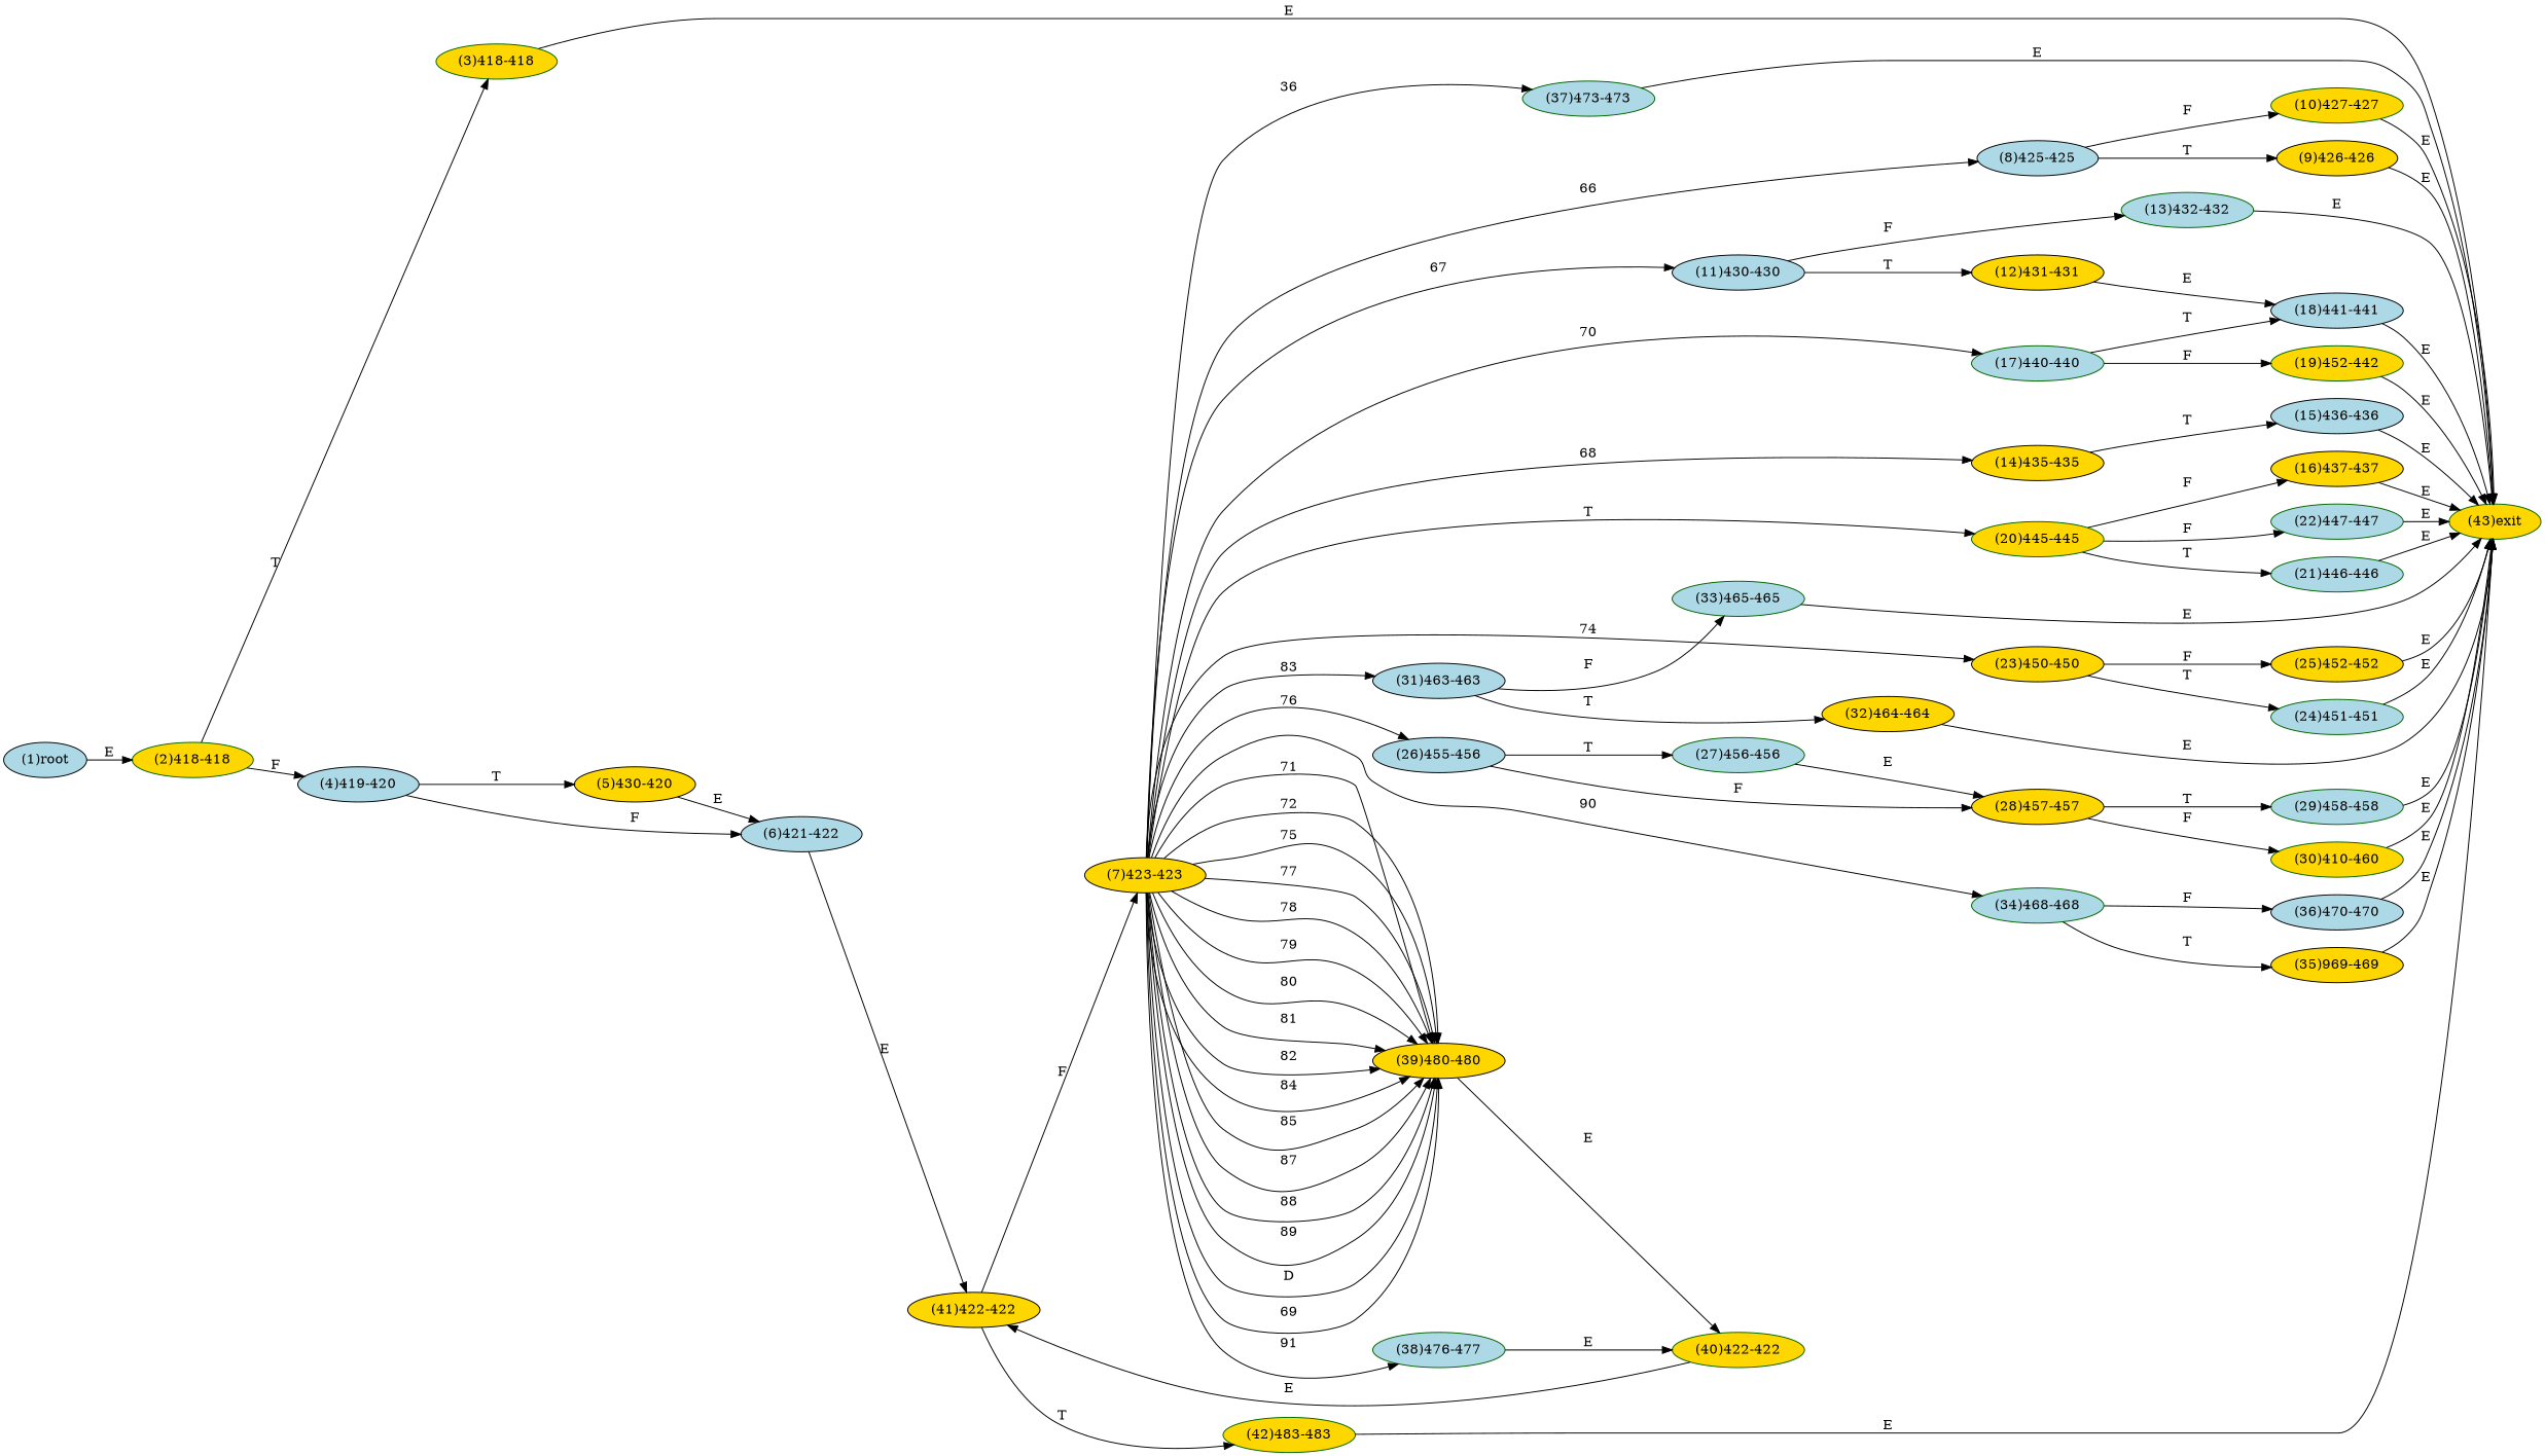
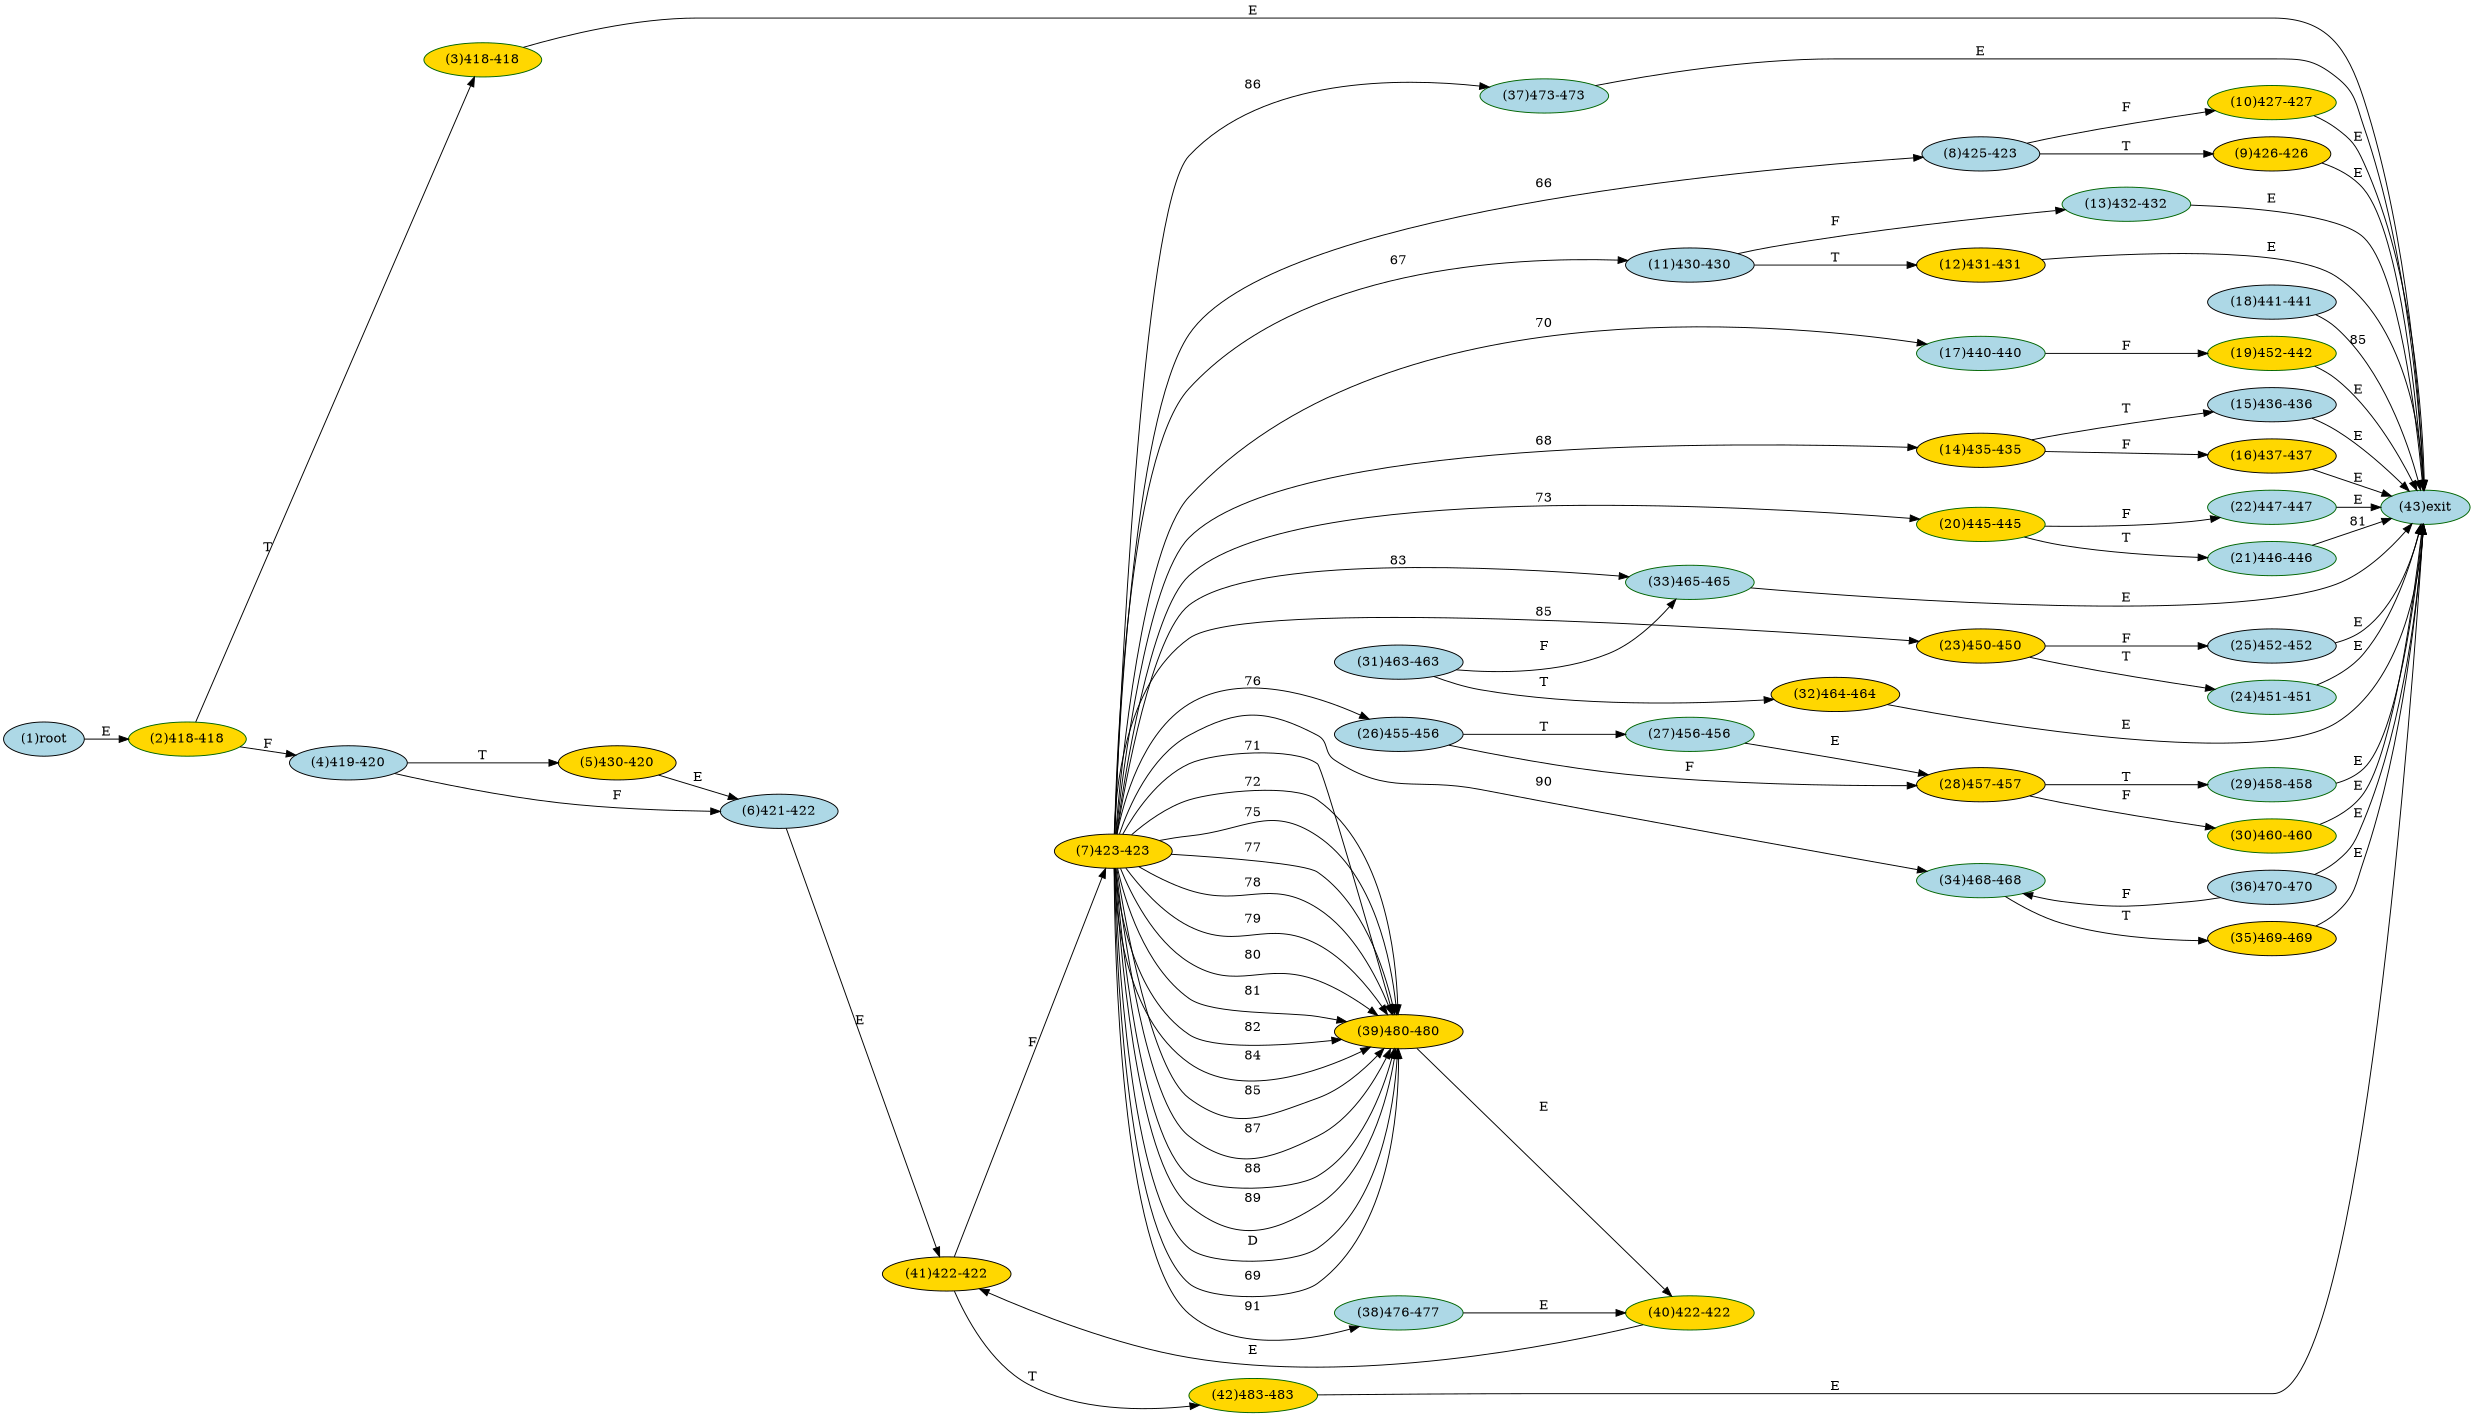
  digraph {
    fontname="DejaVu Serif"
    rankdir=LR
    node [color=black fillcolor=lightblue fontname="DejaVu Serif" style=filled]
    edge [fontname="DejaVu Serif"]
    n1 [label="(1)root"]
    n2 [color=darkgreen fillcolor=gold label="(2)418-418"]
    n3 [color=darkgreen fillcolor=gold label="(3)418-418"]
    n4 [label="(4)419-420"]
-   n5 [color=darkgreen fillcolor=gold label="(43)exit"]
+   n5 [color=darkgreen label="(43)exit"]
    n6 [fillcolor=gold label="(5)430-420"]
    n7 [label="(6)421-422"]
    n8 [fillcolor=gold label="(41)422-422"]
    n9 [fillcolor=gold label="(7)423-423"]
    n10 [color=darkgreen fillcolor=gold label="(42)483-483"]
-   n11 [label="(8)425-425"]
+   n11 [label="(8)425-423"]
    n12 [label="(11)430-430"]
    n13 [fillcolor=gold label="(14)435-435"]
    n14 [color=darkgreen label="(17)440-440"]
    n15 [color=darkgreen fillcolor=gold label="(20)445-445"]
    n16 [fillcolor=gold label="(23)450-450"]
    n17 [label="(26)455-456"]
    n18 [label="(31)463-463"]
    n19 [color=darkgreen label="(34)468-468"]
    n20 [color=darkgreen label="(38)476-477"]
    n21 [fillcolor=gold label="(39)480-480"]
    n22 [color=darkgreen label="(37)473-473"]
    n23 [fillcolor=gold label="(9)426-426"]
    n24 [color=darkgreen fillcolor=gold label="(10)427-427"]
    n25 [fillcolor=gold label="(12)431-431"]
    n26 [color=darkgreen label="(13)432-432"]
    n27 [label="(15)436-436"]
    n28 [fillcolor=gold label="(16)437-437"]
    n29 [color=darkgreen fillcolor=gold label="(19)452-442"]
    n30 [label="(18)441-441"]
    n31 [color=darkgreen label="(21)446-446"]
    n32 [color=darkgreen label="(22)447-447"]
-   n33 [fillcolor=gold label="(25)452-452"]
+   n33 [label="(25)452-452"]
    n34 [color=darkgreen label="(24)451-451"]
    n35 [color=darkgreen label="(27)456-456"]
    n36 [fillcolor=gold label="(28)457-457"]
    n37 [fillcolor=gold label="(32)464-464"]
    n38 [color=darkgreen label="(33)465-465"]
-   n39 [fillcolor=gold label="(35)969-469"]
+   n39 [fillcolor=gold label="(35)469-469"]
    n40 [label="(36)470-470"]
    n41 [color=darkgreen fillcolor=gold label="(40)422-422"]
    n42 [color=darkgreen label="(29)458-458"]
-   n43 [color=darkgreen fillcolor=gold label="(30)410-460"]
+   n43 [color=darkgreen fillcolor=gold label="(30)460-460"]
    n1 -> n2 [label=E]
    n2 -> n3 [label=T]
    n2 -> n4 [label=F]
    n3 -> n5 [label=E]
    n4 -> n6 [label=T]
    n4 -> n7 [label=F]
    n6 -> n7 [label=E]
    n7 -> n8 [label=E]
    n8 -> n9 [label=F]
    n8 -> n10 [label=T]
    n9 -> n11 [label=66]
    n9 -> n12 [label=67]
    n9 -> n13 [label=68]
    n9 -> n14 [label=70]
-   n9 -> n15 [label=T]
-   n9 -> n16 [label=74]
+   n9 -> n15 [label=73]
+   n9 -> n16 [label=85]
    n9 -> n17 [label=76]
-   n9 -> n18 [label=83]
+   n9 -> n38 [label=83]
    n9 -> n19 [label=90]
    n9 -> n20 [label=91]
    n9 -> n21 [label=69]
    n9 -> n21 [label=71]
    n9 -> n21 [label=72]
    n9 -> n21 [label=75]
    n9 -> n21 [label=77]
    n9 -> n21 [label=78]
    n9 -> n21 [label=79]
    n9 -> n21 [label=80]
    n9 -> n21 [label=81]
    n9 -> n21 [label=82]
    n9 -> n21 [label=84]
    n9 -> n21 [label=85]
    n9 -> n21 [label=87]
    n9 -> n21 [label=88]
    n9 -> n21 [label=89]
    n9 -> n21 [label=D]
-   n9 -> n22 [label=36]
+   n9 -> n22 [label=86]
    n10 -> n5 [label=E]
    n11 -> n23 [label=T]
    n11 -> n24 [label=F]
    n12 -> n25 [label=T]
    n12 -> n26 [label=F]
    n13 -> n27 [label=T]
-   n15 -> n28 [label=F]
+   n13 -> n28 [label=F]
    n14 -> n29 [label=F]
-   n14 -> n30 [label=T]
    n15 -> n31 [label=T]
    n15 -> n32 [label=F]
    n16 -> n33 [label=F]
    n16 -> n34 [label=T]
    n17 -> n35 [label=T]
    n17 -> n36 [label=F]
    n18 -> n37 [label=T]
    n18 -> n38 [label=F]
    n19 -> n39 [label=T]
-   n19 -> n40 [label=F]
+   n40 -> n19 [label=F]
    n20 -> n41 [label=E]
    n21 -> n41 [label=E]
    n22 -> n5 [label=E]
    n23 -> n5 [label=E]
    n24 -> n5 [label=E]
-   n25 -> n30 [label=E]
+   n25 -> n5 [label=E]
    n26 -> n5 [label=E]
    n27 -> n5 [label=E]
    n28 -> n5 [label=E]
    n29 -> n5 [label=E]
-   n30 -> n5 [label=E]
-   n31 -> n5 [label=E]
+   n30 -> n5 [label=85]
+   n31 -> n5 [label=81]
    n32 -> n5 [label=E]
    n33 -> n5 [label=E]
    n34 -> n5 [label=E]
    n35 -> n36 [label=E]
    n36 -> n42 [label=T]
    n36 -> n43 [label=F]
    n37 -> n5 [label=E]
    n38 -> n5 [label=E]
    n39 -> n5 [label=E]
    n40 -> n5 [label=E]
    n41 -> n8 [label=E]
    n42 -> n5 [label=E]
    n43 -> n5 [label=E]
  }
